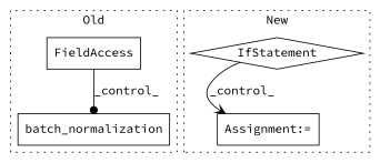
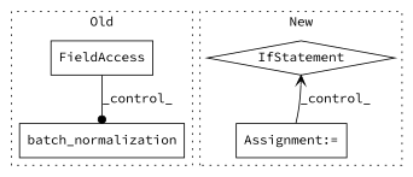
  digraph {
    fontname="Source Code Pro"
    node [fontname="Source Code Pro" shape=box]
    edge [fontname="Source Code Pro"]
    n1 [a=32 l="20,1" label=batch_normalization s="93869,93902"]
    n2 [a=22 l=17 label=FieldAccess s=93851]
    n3 [a=25 l="4,2" label=IfStatement s="94188,94232" shape=diamond]
    n4 [a=7 l=1 label="Assignment:=" s=94281]
    subgraph cluster_1 {
      label=Old
      style=dotted
      n1
      n2
    }
    subgraph cluster_2 {
      label=New
      style=dotted
      n3
      n4
    }
    n2 -> n1 [arrowhead=dot label=_control_]
-   n3 -> n4 [arrowhead=vee label=_control_]
+   n4 -> n3 [arrowhead=vee label=_control_]
  }
